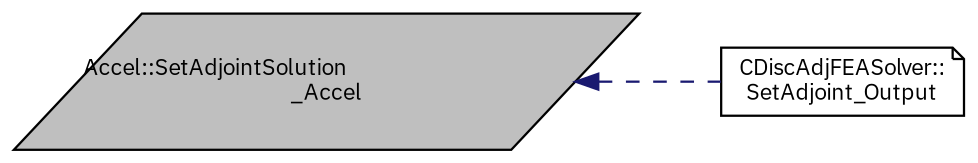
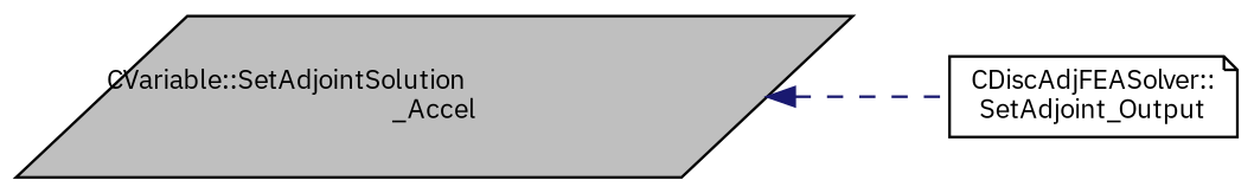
  digraph {
    rankdir=LR
    fontname="IBM Plex Sans"
    node [color=black fontname="IBM Plex Sans" fontsize=10 style=filled]
-   n1 [fillcolor=grey75 fontcolor=black height=0.2 label="Accel::SetAdjointSolution\l_Accel" shape=parallelogram width=0.4]
+   n1 [fillcolor=grey75 fontcolor=black height=0.2 label="CVariable::SetAdjointSolution\l_Accel" shape=parallelogram width=0.4]
    n2 [fillcolor=white height=0.2 label="CDiscAdjFEASolver::\lSetAdjoint_Output" shape=note width=0.4]
    n1 -> n2 [color=midnightblue dir=back fontname="IBM Plex Sans" fontsize=10 labelfontname=Helvetica labelfontsize=10 style=dashed]
  }
